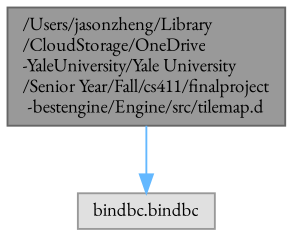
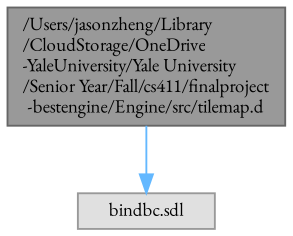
  digraph {
    fontname="EB Garamond"
    node [fontname="EB Garamond" fontsize=10 shape=box style=filled]
    n1 [color=gray40 fillcolor=grey60 fontcolor=black height=0.2 label="/Users/jasonzheng/Library\l/CloudStorage/OneDrive\l-YaleUniversity/Yale University\l/Senior Year/Fall/cs411/finalproject\l-bestengine/Engine/src/tilemap.d" width=0.4]
-   n2 [color=grey60 fillcolor="#E0E0E0" height=0.2 label="bindbc.bindbc" width=0.4]
+   n2 [color=grey60 fillcolor="#E0E0E0" height=0.2 label="bindbc.sdl" width=0.4]
    n1 -> n2 [color=steelblue1 fontname="EB Garamond" fontsize=10 labelfontname=Helvetica labelfontsize=10 style=solid]
  }
